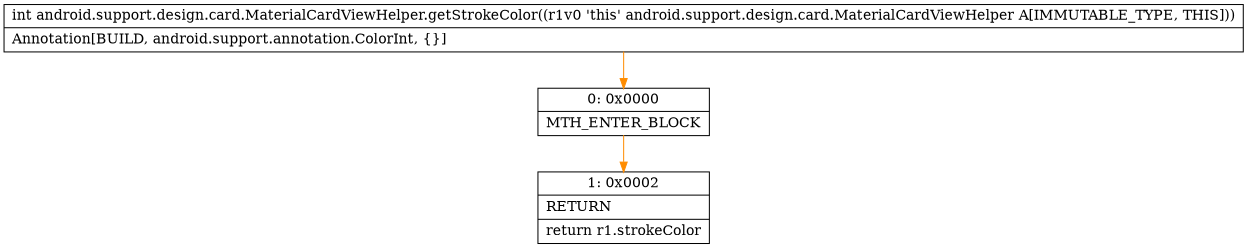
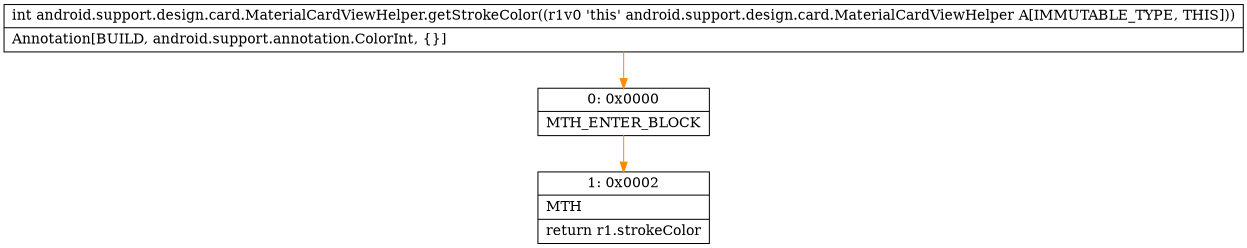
  digraph {
    fontname="DejaVu Serif"
    node [shape=record fontname="DejaVu Serif"]
    edge [color=darkorange fontname="DejaVu Serif"]
    n1 [label="{0\:\ 0x0000|MTH_ENTER_BLOCK\l}"]
-   n2 [label="{1\:\ 0x0002|RETURN\l|return r1.strokeColor\l}"]
+   n2 [label="{1\:\ 0x0002|MTH\l|return r1.strokeColor\l}"]
    n3 [label="{int android.support.design.card.MaterialCardViewHelper.getStrokeColor((r1v0 'this' android.support.design.card.MaterialCardViewHelper A[IMMUTABLE_TYPE, THIS]))  | Annotation[BUILD, android.support.annotation.ColorInt, \{\}]\l}"]
    n1 -> n2
    n3 -> n1
  }
